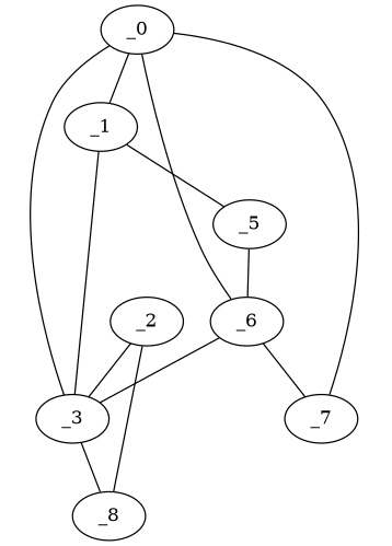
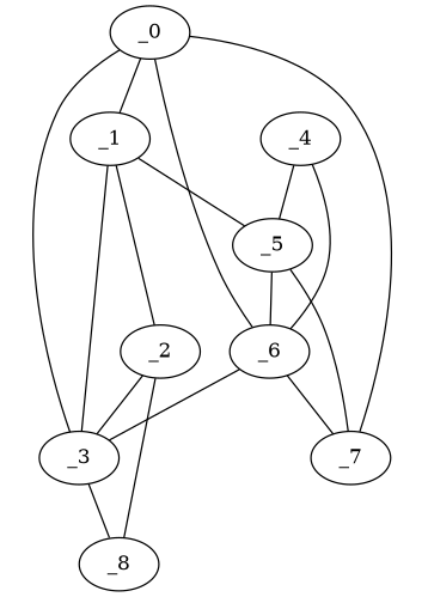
  graph {
    node [x=94 y=39]
    edge [valence=2]
    _0 [x=48]
    _1 [x=72 y=17]
    _3 [x=84]
    _6 [x=95 y=89]
    _7 [x=96 y=117]
    _2 [x=74 y=10]
    _5 [y=107]
    _8 [x=100 y=66]
+   _4 [y=94]
    _0 -- _1
    _0 -- _3 [valence=1]
    _0 -- _6
    _0 -- _7 [valence=1]
    _1 -- _3
+   _1 -- _2 [valence=1]
    _1 -- _5
    _3 -- _8 [valence=1]
    _6 -- _3 [valence=1]
    _6 -- _7 [valence=1]
    _2 -- _3
    _2 -- _8 [valence=1]
    _5 -- _6
+   _5 -- _7
+   _4 -- _6 [valence=1]
+   _4 -- _5
  }
